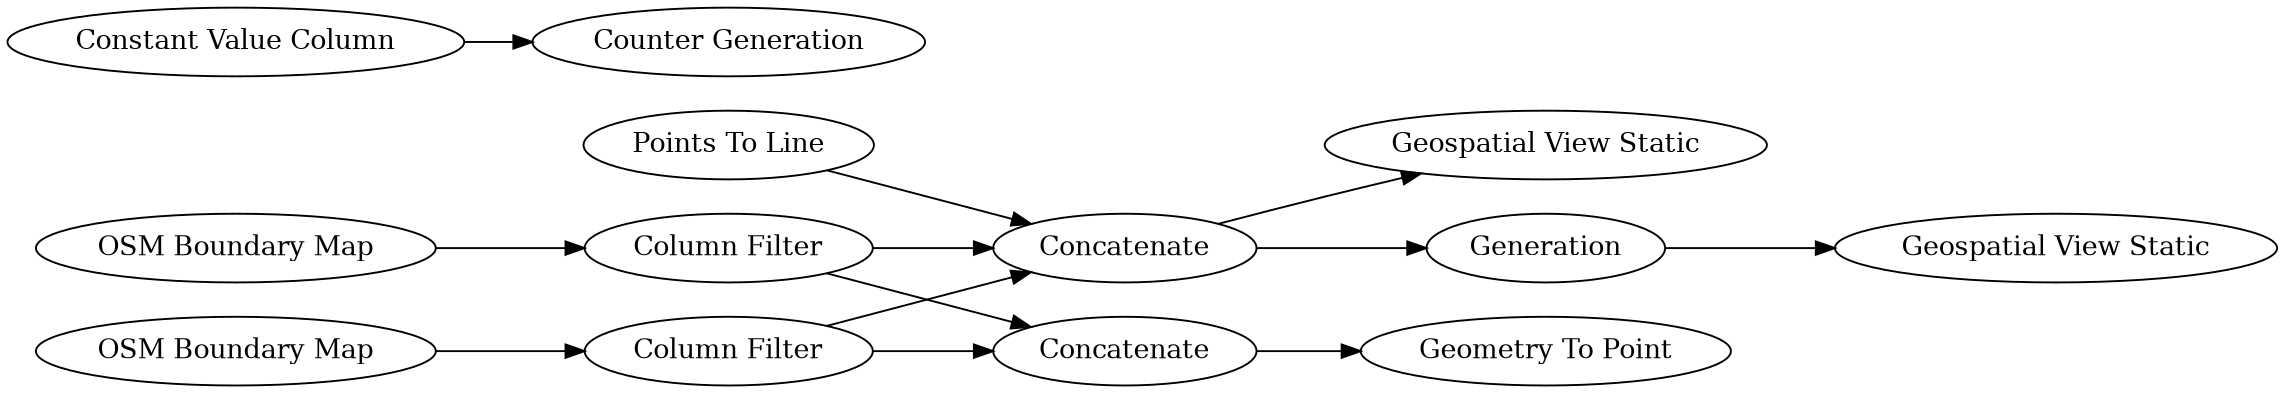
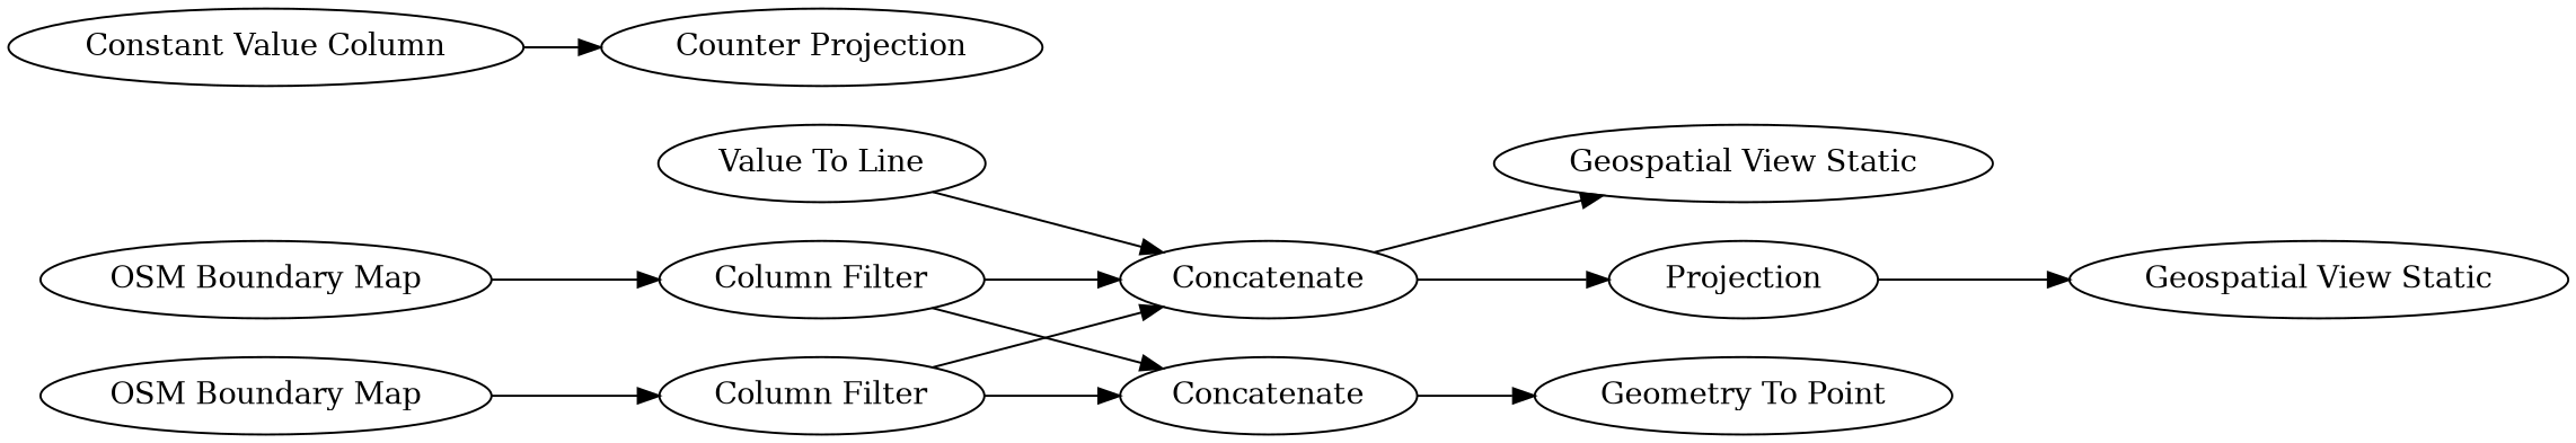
  digraph {
    rankdir=LR
-   n1 [label=Generation]
+   n1 [label=Projection]
    n2 [label="Geospatial View Static"]
    n3 [label="OSM Boundary Map"]
    n4 [label="Column Filter"]
    n5 [label=Concatenate]
    n6 [label=Concatenate]
    n7 [label="OSM Boundary Map"]
    n8 [label="Column Filter"]
    n9 [label="Geospatial View Static"]
    n10 [label="Geometry To Point"]
    n11 [label="Constant Value Column"]
-   n12 [label="Counter Generation"]
-   n13 [label="Points To Line"]
+   n12 [label="Counter Projection"]
+   n13 [label="Value To Line"]
    n1 -> n2
    n3 -> n4
    n4 -> n5
    n4 -> n6
    n5 -> n1
    n5 -> n9
    n6 -> n10
    n7 -> n8
    n8 -> n5
    n8 -> n6
    n11 -> n12
    n13 -> n5
  }
